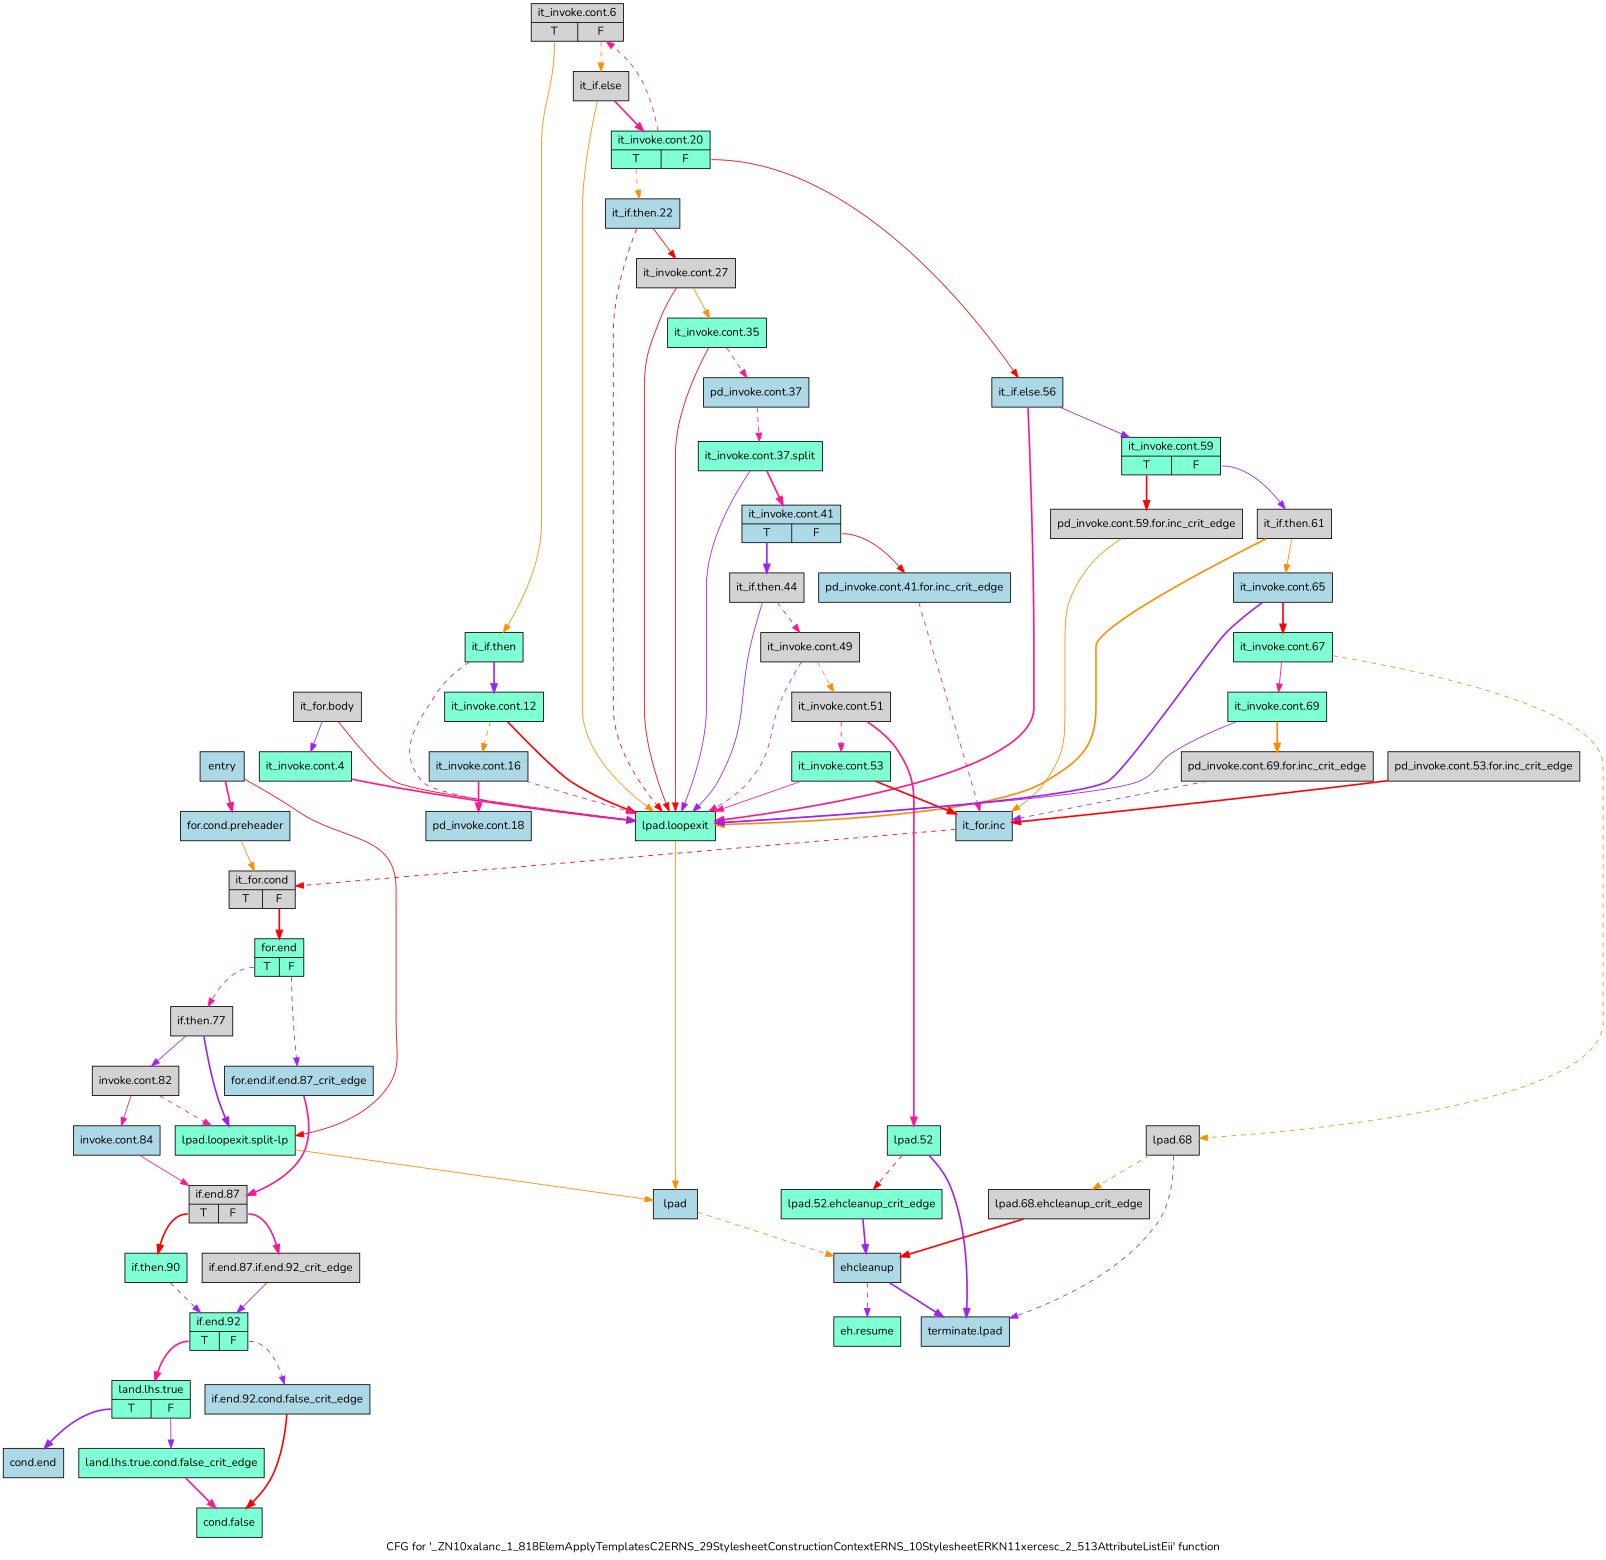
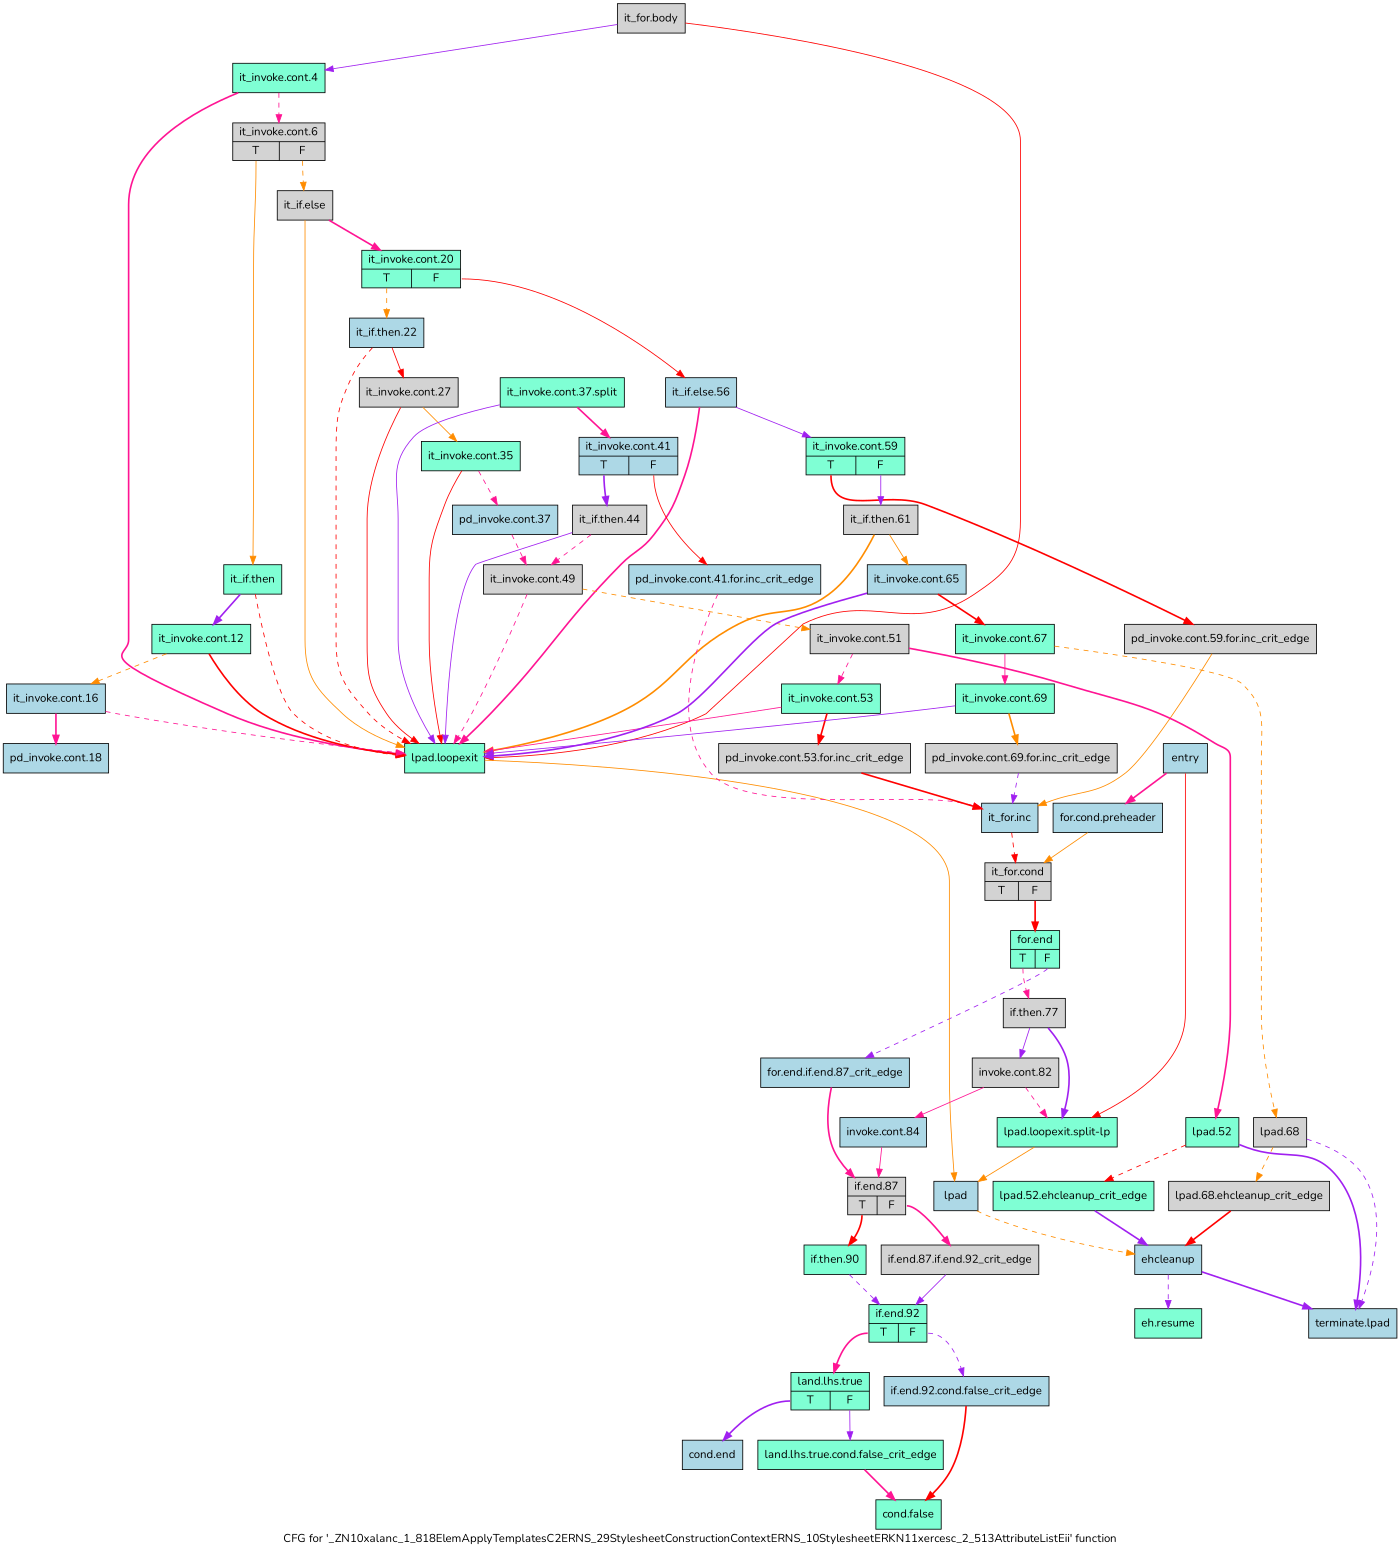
  digraph {
    fontname=Nunito
    label="CFG for '_ZN10xalanc_1_818ElemApplyTemplatesC2ERNS_29StylesheetConstructionContextERNS_10StylesheetERKN11xercesc_2_513AttributeListEii' function"
    node [fillcolor=aquamarine fontname=Nunito shape=record style=filled]
    edge [color=deeppink fontname=Nunito style=bold]
    n1 [fillcolor=lightblue label="{entry}"]
    n2 [fillcolor=lightblue label="{for.cond.preheader}"]
    n3 [label="{lpad.loopexit.split-lp}"]
    n4 [fillcolor=lightgrey label="{it_for.cond|{<s0>T|<s1>F}}"]
    n5 [fillcolor=lightblue label="{lpad}"]
    n6 [label="{for.end|{<s0>T|<s1>F}}"]
    n7 [fillcolor=lightblue label="{ehcleanup}"]
    n8 [fillcolor=lightgrey label="{it_for.body}"]
    n9 [label="{it_invoke.cont.4}"]
    n10 [label="{lpad.loopexit}"]
    n11 [fillcolor=lightgrey label="{if.then.77}"]
    n12 [fillcolor=lightblue label="{for.end.if.end.87_crit_edge}"]
    n13 [fillcolor=lightgrey label="{it_invoke.cont.6|{<s0>T|<s1>F}}"]
    n14 [fillcolor=lightgrey label="{invoke.cont.82}"]
    n15 [fillcolor=lightgrey label="{if.end.87|{<s0>T|<s1>F}}"]
    n16 [label="{it_if.then}"]
    n17 [fillcolor=lightgrey label="{it_if.else}"]
    n18 [label="{it_invoke.cont.12}"]
    n19 [label="{it_invoke.cont.20|{<s0>T|<s1>F}}"]
    n20 [fillcolor=lightblue label="{it_invoke.cont.16}"]
    n21 [fillcolor=lightblue label="{it_if.then.22}"]
    n22 [fillcolor=lightblue label="{it_if.else.56}"]
    n23 [fillcolor=lightblue label="{pd_invoke.cont.18}"]
    n24 [fillcolor=lightblue label="{it_for.inc}"]
    n25 [fillcolor=lightblue label="{terminate.lpad}"]
    n26 [label="{eh.resume}"]
    n27 [fillcolor=lightgrey label="{it_invoke.cont.27}"]
    n28 [label="{it_invoke.cont.59|{<s0>T|<s1>F}}"]
    n29 [label="{it_invoke.cont.35}"]
    n30 [fillcolor=lightgrey label="{pd_invoke.cont.59.for.inc_crit_edge}"]
    n31 [fillcolor=lightgrey label="{it_if.then.61}"]
    n32 [fillcolor=lightblue label="{pd_invoke.cont.37}"]
    n33 [label="{it_invoke.cont.37.split}"]
    n34 [fillcolor=lightblue label="{it_invoke.cont.41|{<s0>T|<s1>F}}"]
    n35 [fillcolor=lightgrey label="{it_if.then.44}"]
    n36 [fillcolor=lightblue label="{pd_invoke.cont.41.for.inc_crit_edge}"]
    n37 [fillcolor=lightgrey label="{it_invoke.cont.49}"]
    n38 [fillcolor=lightgrey label="{it_invoke.cont.51}"]
    n39 [label="{it_invoke.cont.53}"]
    n40 [label="{lpad.52}"]
    n41 [fillcolor=lightgrey label="{pd_invoke.cont.53.for.inc_crit_edge}"]
    n42 [label="{lpad.52.ehcleanup_crit_edge}"]
    n43 [fillcolor=lightblue label="{it_invoke.cont.65}"]
    n44 [label="{it_invoke.cont.67}"]
    n45 [label="{it_invoke.cont.69}"]
    n46 [fillcolor=lightgrey label="{lpad.68}"]
    n47 [fillcolor=lightgrey label="{pd_invoke.cont.69.for.inc_crit_edge}"]
    n48 [fillcolor=lightgrey label="{lpad.68.ehcleanup_crit_edge}"]
    n49 [fillcolor=lightblue label="{invoke.cont.84}"]
    n50 [label="{if.then.90}"]
    n51 [fillcolor=lightgrey label="{if.end.87.if.end.92_crit_edge}"]
    n52 [label="{if.end.92|{<s0>T|<s1>F}}"]
    n53 [label="{land.lhs.true|{<s0>T|<s1>F}}"]
    n54 [fillcolor=lightblue label="{if.end.92.cond.false_crit_edge}"]
    n55 [fillcolor=lightblue label="{cond.end}"]
    n56 [label="{land.lhs.true.cond.false_crit_edge}"]
    n57 [label="{cond.false}"]
    n1 -> n2
    n1 -> n3 [color=red style=solid]
    n2 -> n4 [color=darkorange style=solid]
    n3 -> n5 [color=darkorange style=solid]
    n4 -> n6 [color=red tailport=s1]
    n5 -> n7 [color=darkorange style=dashed]
    n6 -> n11 [style=dashed tailport=s0]
    n6 -> n12 [color=purple style=dashed tailport=s1]
    n7 -> n25 [color=purple]
    n7 -> n26 [color=purple style=dashed]
    n8 -> n9 [color=purple style=solid]
    n8 -> n10 [color=red style=solid]
    n9 -> n10
-   n19 -> n13 [style=dashed]
+   n9 -> n13 [style=dashed]
    n10 -> n5 [color=darkorange style=solid]
    n11 -> n3 [color=purple]
    n11 -> n14 [color=purple style=solid]
    n12 -> n15
    n13 -> n16 [color=darkorange style=solid tailport=s0]
    n13 -> n17 [color=darkorange style=dashed tailport=s1]
    n14 -> n3 [style=dashed]
    n14 -> n49 [style=solid]
    n15 -> n50 [color=red tailport=s0]
    n15 -> n51 [tailport=s1]
-   n16 -> n10 [color=purple style=dashed]
+   n16 -> n10 [color=red style=dashed]
    n16 -> n18 [color=purple]
    n17 -> n10 [color=darkorange style=solid]
    n17 -> n19
    n18 -> n10 [color=red]
    n18 -> n20 [color=darkorange style=dashed]
    n19 -> n21 [color=darkorange style=dashed tailport=s0]
    n19 -> n22 [color=red style=solid tailport=s1]
    n20 -> n10 [style=dashed]
    n20 -> n23
    n21 -> n10 [color=red style=dashed]
    n21 -> n27 [color=red style=solid]
    n22 -> n10
    n22 -> n28 [color=purple style=solid]
    n24 -> n4 [color=red style=dashed]
    n27 -> n10 [color=red style=solid]
    n27 -> n29 [color=darkorange style=solid]
    n28 -> n30 [color=red tailport=s0]
    n28 -> n31 [color=purple style=solid tailport=s1]
    n29 -> n10 [color=red style=solid]
    n29 -> n32 [style=dashed]
    n30 -> n24 [color=darkorange style=solid]
    n31 -> n10 [color=darkorange]
    n31 -> n43 [color=darkorange style=solid]
-   n32 -> n33 [style=dashed]
+   n32 -> n37 [style=dashed]
    n33 -> n10 [color=purple style=solid]
    n33 -> n34
    n34 -> n35 [color=purple tailport=s0]
    n34 -> n36 [color=red style=solid tailport=s1]
    n35 -> n10 [color=purple style=solid]
    n35 -> n37 [style=dashed]
    n36 -> n24 [style=dashed]
    n37 -> n10 [style=dashed]
    n37 -> n38 [color=darkorange style=dashed]
    n38 -> n39 [style=dashed]
    n38 -> n40
    n39 -> n10 [style=solid]
-   n39 -> n24 [color=red]
+   n39 -> n41 [color=red]
    n40 -> n25 [color=purple]
    n40 -> n42 [color=red style=dashed]
    n41 -> n24 [color=red]
    n42 -> n7 [color=purple]
    n43 -> n10 [color=purple]
    n43 -> n44 [color=red]
    n44 -> n45 [style=solid]
    n44 -> n46 [color=darkorange style=dashed]
    n45 -> n10 [color=purple style=solid]
    n45 -> n47 [color=darkorange]
    n46 -> n25 [color=purple style=dashed]
    n46 -> n48 [color=darkorange style=dashed]
    n47 -> n24 [color=purple style=dashed]
    n48 -> n7 [color=red]
    n49 -> n15 [style=solid]
    n50 -> n52 [color=purple style=dashed]
    n51 -> n52 [color=purple style=solid]
    n52 -> n53 [tailport=s0]
    n52 -> n54 [color=purple style=dashed tailport=s1]
    n53 -> n55 [color=purple tailport=s0]
    n53 -> n56 [color=purple style=solid tailport=s1]
    n54 -> n57 [color=red]
    n56 -> n57
  }
